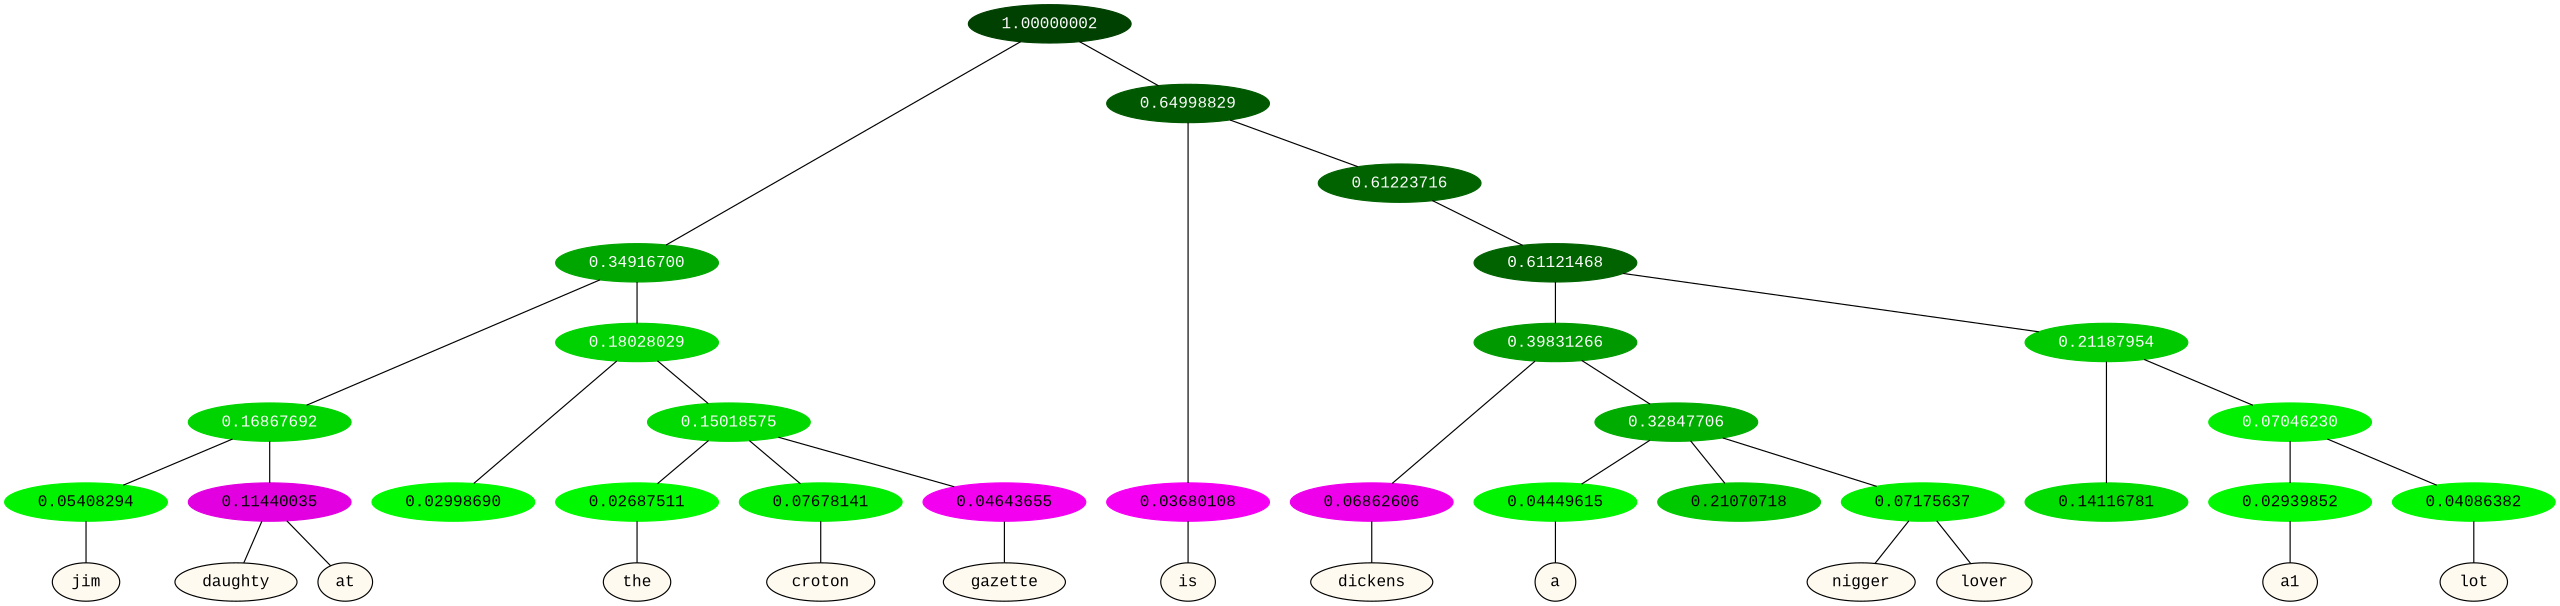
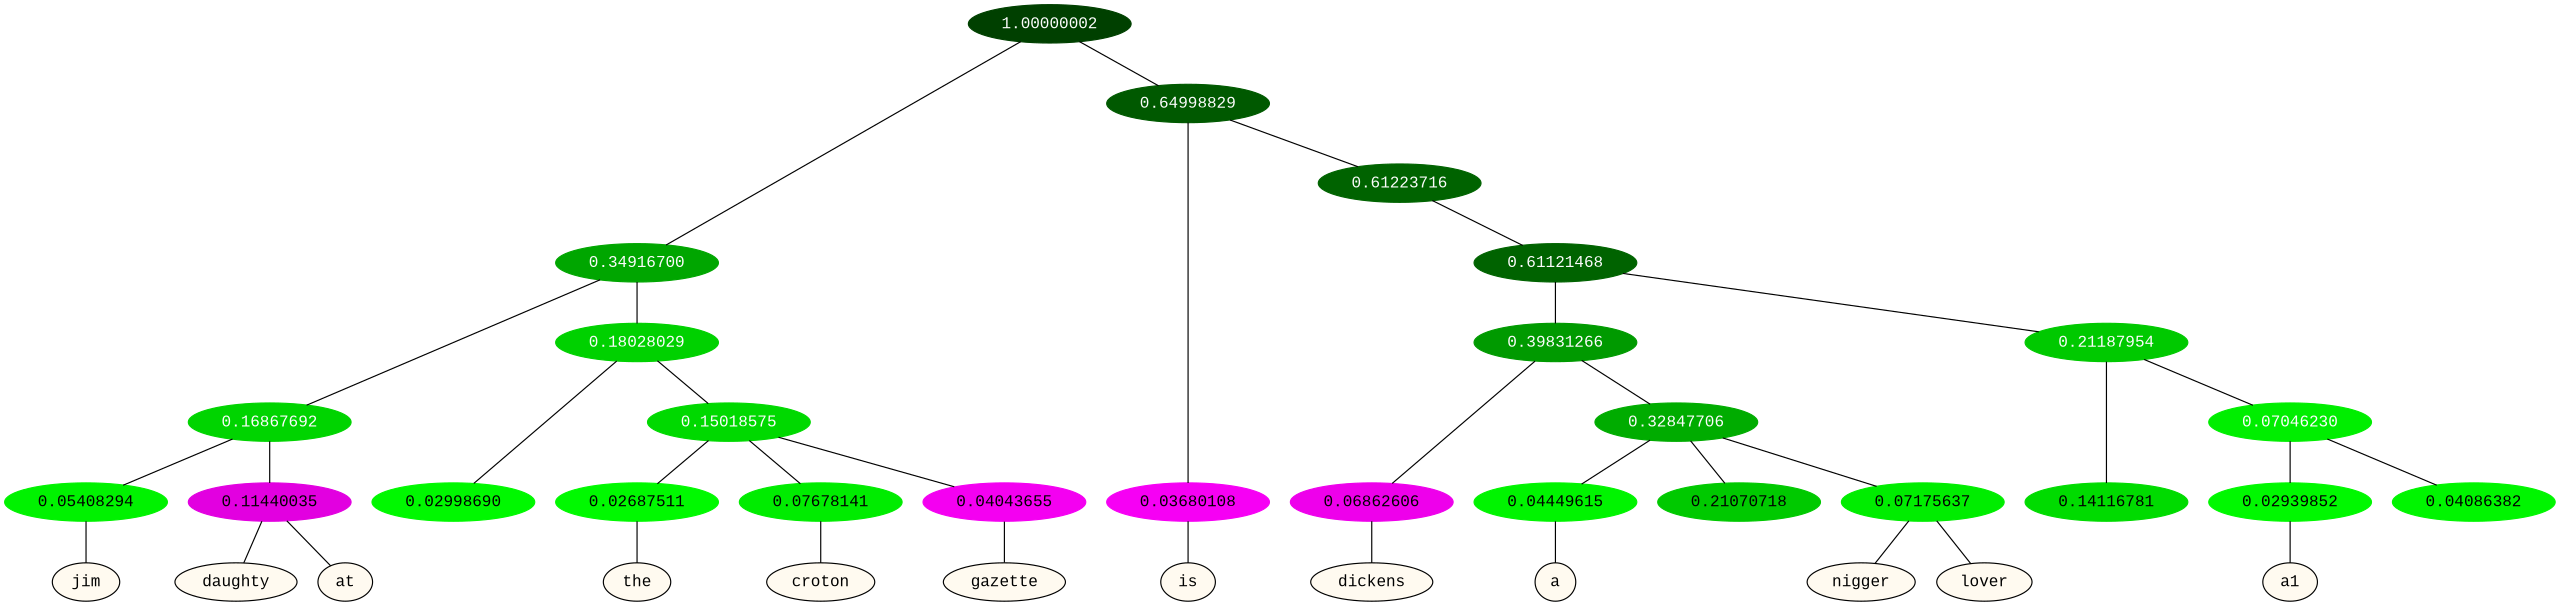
  graph {
    fontname="Liberation Mono"
    node [color=black fontname="Liberation Mono" format=png nodesep=0.001 ordering=out overlap_scaling=0.01 ranksep=0.001 style=filled fontcolor=black]
    edge [fontname="Liberation Mono"]
    n1 [fillcolor=floralwhite height=0.15 label=jim style="filled,solid" width=0.15 fontcolor=""]
    n2 [fillcolor=floralwhite height=0.15 label=daughty style="filled,solid" width=0.15 fontcolor=""]
    n3 [fillcolor=floralwhite height=0.15 label=at style="filled,solid" width=0.15 fontcolor=""]
    n4 [fillcolor=floralwhite height=0.15 label=the style="filled,solid" width=0.15 fontcolor=""]
    n5 [fillcolor=floralwhite height=0.15 label=croton style="filled,solid" width=0.15 fontcolor=""]
    n6 [fillcolor=floralwhite height=0.15 label=gazette style="filled,solid" width=0.15 fontcolor=""]
    n7 [fillcolor=floralwhite height=0.15 label=is style="filled,solid" width=0.15 fontcolor=""]
    n8 [fillcolor=floralwhite height=0.15 label=a style="filled,solid" width=0.15 fontcolor=""]
    n9 [fillcolor=floralwhite height=0.15 label=nigger style="filled,solid" width=0.15 fontcolor=""]
    n10 [fillcolor=floralwhite height=0.15 label=lover style="filled,solid" width=0.15 fontcolor=""]
    n11 [fillcolor=floralwhite height=0.15 label=dickens style="filled,solid" width=0.15 fontcolor=""]
    n12 [fillcolor=floralwhite height=0.15 label=a1 style="filled,solid" width=0.15 fontcolor=""]
-   n13 [fillcolor=floralwhite height=0.15 label=lot style="filled,solid" width=0.15 fontcolor=""]
    n14 [color="0.334 1.000 0.946" height=0.15 label=0.05408294 width=0.15]
    n15 [color="0.835 1.000 0.886" height=0.15 label=0.11440035 width=0.15]
    n16 [color="0.334 1.000 0.970" height=0.15 label=0.02998690 width=0.15]
    n17 [color="0.334 1.000 0.973" height=0.15 label=0.02687511 width=0.15]
    n18 [color="0.334 1.000 0.923" height=0.15 label=0.07678141 width=0.15]
-   n19 [color="0.835 1.000 0.954" height=0.15 label=0.04643655 width=0.15]
+   n19 [color="0.835 1.000 0.954" height=0.15 label=0.04043655 width=0.15]
    n20 [color="0.835 1.000 0.963" height=0.15 label=0.03680108 width=0.15]
    n21 [color="0.334 1.000 0.956" height=0.15 label=0.04449615 width=0.15]
    n22 [color="0.334 1.000 0.789" height=0.15 label=0.21070718 width=0.15]
    n23 [color="0.334 1.000 0.928" height=0.15 label=0.07175637 width=0.15]
    n24 [color="0.835 1.000 0.931" height=0.15 label=0.06862606 width=0.15]
    n25 [color="0.334 1.000 0.859" height=0.15 label=0.14116781 width=0.15]
    n26 [color="0.334 1.000 0.971" height=0.15 label=0.02939852 width=0.15]
    n27 [color="0.334 1.000 0.959" height=0.15 label=0.04086382 width=0.15]
    n28 [color="0.334 1.000 0.250" fontcolor=grey99 height=0.15 label=1.00000002 width=0.15]
    n29 [color="0.334 1.000 0.651" fontcolor=grey99 height=0.15 label=0.34916700 width=0.15]
    n30 [color="0.334 1.000 0.350" fontcolor=grey99 height=0.15 label=0.64998829 width=0.15]
    n31 [color="0.334 1.000 0.831" fontcolor=grey99 height=0.15 label=0.16867692 width=0.15]
    n32 [color="0.334 1.000 0.820" fontcolor=grey99 height=0.15 label=0.18028029 width=0.15]
    n33 [color="0.334 1.000 0.388" fontcolor=grey99 height=0.15 label=0.61223716 width=0.15]
    n34 [color="0.334 1.000 0.850" fontcolor=grey99 height=0.15 label=0.15018575 width=0.15]
    n35 [color="0.334 1.000 0.389" fontcolor=grey99 height=0.15 label=0.61121468 width=0.15]
    n36 [color="0.334 1.000 0.602" fontcolor=grey99 height=0.15 label=0.39831266 width=0.15]
    n37 [color="0.334 1.000 0.788" fontcolor=grey99 height=0.15 label=0.21187954 width=0.15]
    n38 [color="0.334 1.000 0.672" fontcolor=grey99 height=0.15 label=0.32847706 width=0.15]
    n39 [color="0.334 1.000 0.930" fontcolor=grey99 height=0.15 label=0.07046230 width=0.15]
    subgraph sub_1 {
      rank=same
      n1
      n2
      n3
      n4
      n5
      n6
      n7
      n8
      n9
      n10
      n11
      n12
-     n13
    }
    subgraph sub_2 {
      rank=same
      n14
      n15
      n16
      n17
      n18
      n19
      n20
      n21
      n22
      n23
      n24
      n25
      n26
      n27
    }
    n14 -- n1
    n15 -- n2
    n15 -- n3
    n17 -- n4
    n18 -- n5
    n19 -- n6
    n20 -- n7
    n21 -- n8
    n23 -- n9
    n23 -- n10
    n24 -- n11
    n26 -- n12
-   n27 -- n13
    n28 -- n29
    n28 -- n30
    n29 -- n31
    n29 -- n32
    n30 -- n20
    n30 -- n33
    n31 -- n14
    n31 -- n15
    n32 -- n16
    n32 -- n34
    n33 -- n35
    n34 -- n17
    n34 -- n18
    n34 -- n19
    n35 -- n36
    n35 -- n37
    n36 -- n24
    n36 -- n38
    n37 -- n25
    n37 -- n39
    n38 -- n21
    n38 -- n22
    n38 -- n23
    n39 -- n26
    n39 -- n27
  }
